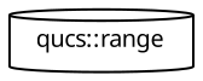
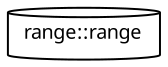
  digraph {
    rankdir=LR
    fontname="Noto Sans"
-   n1 [color=black fillcolor=white fontname="Noto Sans" fontsize=10 height=0.2 label="qucs::range" shape=cylinder style=filled width=0.4]
+   n1 [color=black fillcolor=white fontname="Noto Sans" fontsize=10 height=0.2 label="range::range" shape=cylinder style=filled width=0.4]
  }
